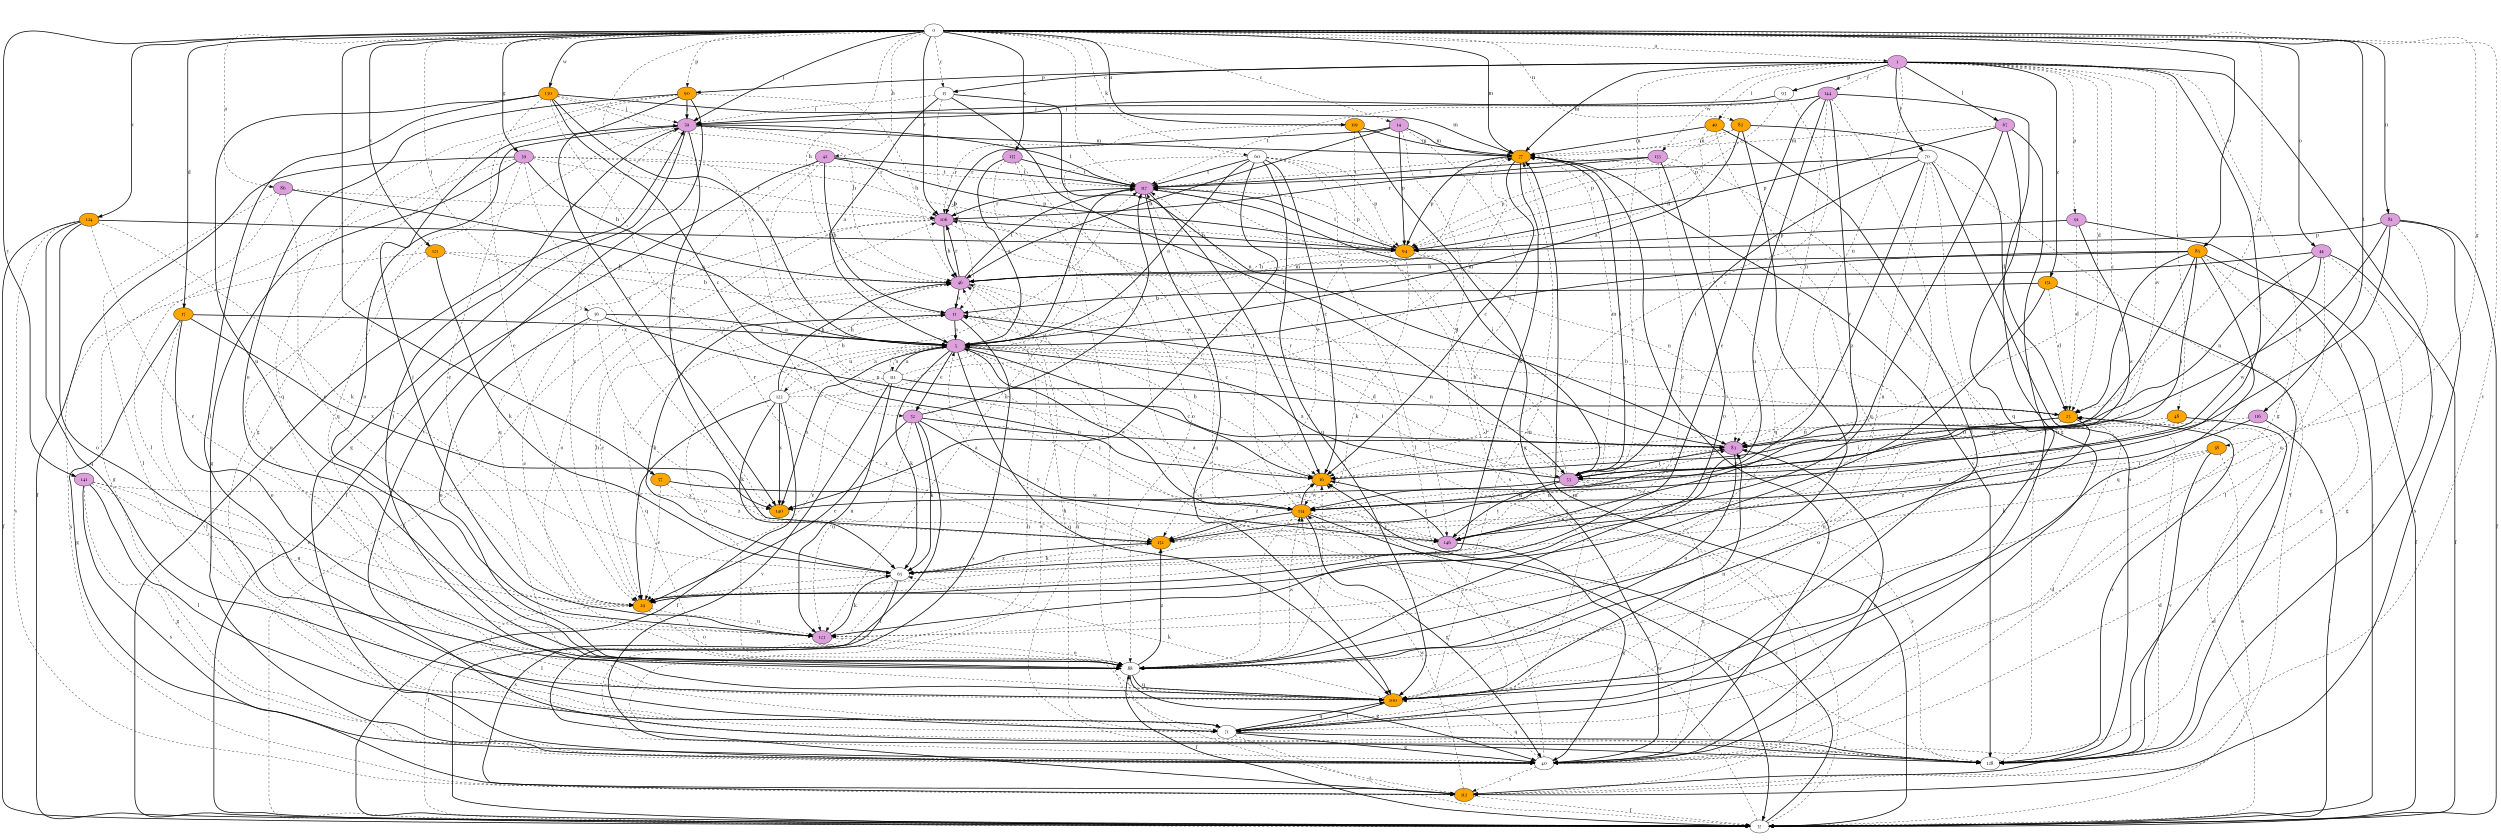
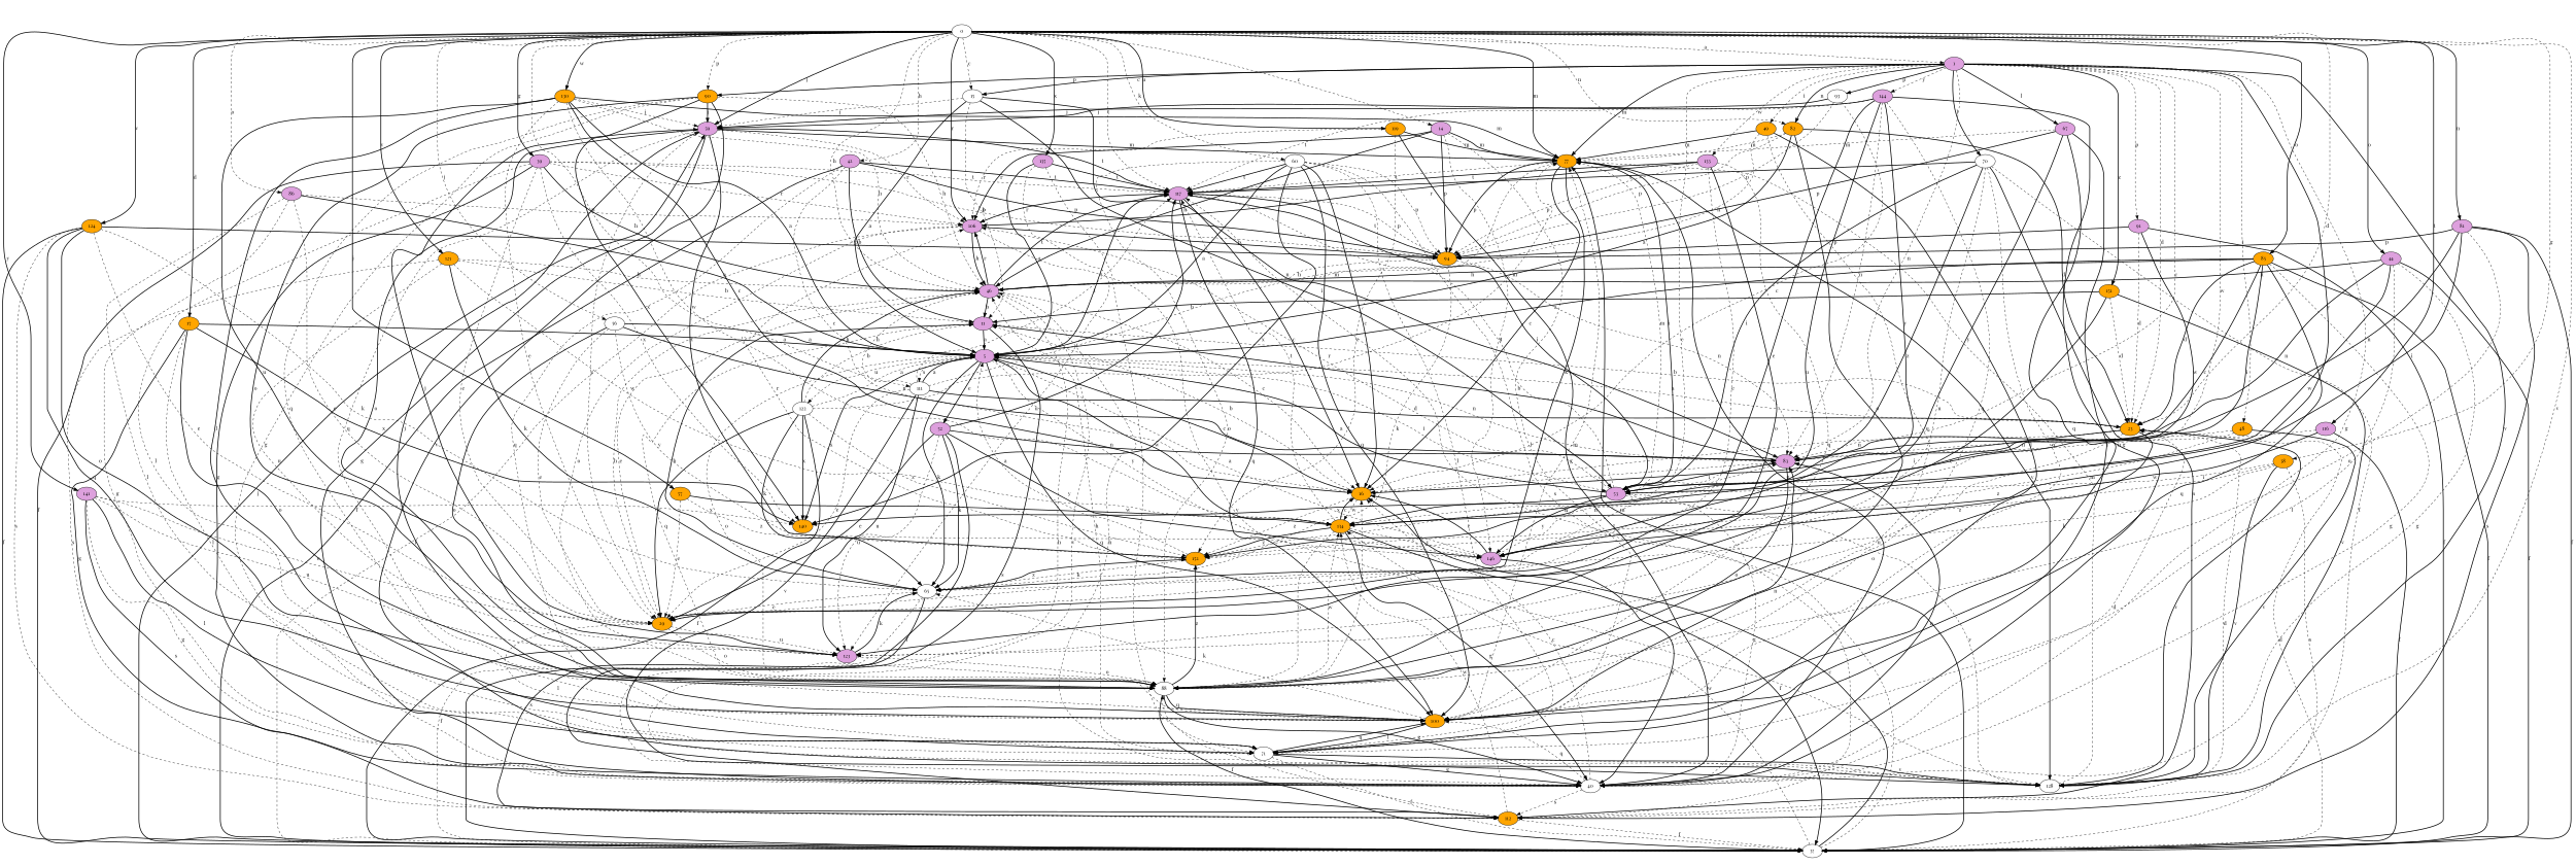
  strict digraph {
    fontname="Playfair Display"
    node [fillcolor=plum fontname="Playfair Display" style=filled]
    edge [fontname="Playfair Display" style=bold]
    0 [fillcolor=white]
    1
    14
    15 [fillcolor=white]
    n5 [fillcolor=orange label=17]
    23 [fillcolor=orange]
    38 [fillcolor=orange]
    39
    42
    46
    56 [fillcolor=white]
    57 [fillcolor=orange]
    59
    60 [fillcolor=white]
    77 [fillcolor=orange]
    81
    82 [fillcolor=orange]
    n18 [label=44]
    85 [fillcolor=orange]
    86
    90 [fillcolor=orange]
    106
    111 [fillcolor=white]
    116
    117
    119 [fillcolor=orange]
    124 [fillcolor=orange]
    125 [fillcolor=orange]
    128 [fillcolor=white]
    130 [fillcolor=orange]
    135
    141
    16 [fillcolor=orange]
    29 [fillcolor=orange]
    40 [fillcolor=white]
    48 [fillcolor=orange]
    49 [fillcolor=orange]
    67
    70 [fillcolor=white]
    83
    91
    93 [fillcolor=white]
    133
    134 [fillcolor=orange]
    144
    146
    151 [fillcolor=orange]
    71 [fillcolor=white]
    94 [fillcolor=orange]
    5
    53
    11
    88 [fillcolor=white]
    140 [fillcolor=orange]
    123
    65 [fillcolor=white]
    112 [fillcolor=orange]
    152 [fillcolor=orange]
    35 [fillcolor=white]
    100 [fillcolor=orange]
    52
    122 [fillcolor=white]
    0 -> 1 [label=a style=dashed]
    0 -> 14 [label=c style=dashed]
    0 -> 15 [label=c style=dashed]
    0 -> n5 [label=d]
    0 -> 23 [label=d style=dashed]
    0 -> 38 [label=g style=dashed]
    0 -> 39 [label=g]
    0 -> 42 [label=h style=dashed]
    0 -> 46 [label=h style=dashed]
    0 -> 56 [label=j style=dashed]
    0 -> 57 [label=j]
    0 -> 59 [label=j]
    0 -> 60 [label=k style=dashed]
    0 -> 77 [label=m]
    0 -> 81 [label=n]
    0 -> 82 [label=n style=dashed]
    0 -> n18 [label=o]
    0 -> 85 [label=o]
    0 -> 86 [label=o style=dashed]
    0 -> 90 [label=p style=dashed]
    0 -> 106 [label=r]
-   0 -> 52 [label=s style=dashed]
+   0 -> 111 [label=s style=dashed]
    0 -> 116 [label=t]
    0 -> 117 [label=t style=dashed]
    0 -> 119 [label=u]
    0 -> 124 [label=v]
    0 -> 125 [label=v]
    0 -> 128 [label=v style=dashed]
    0 -> 130 [label=w]
    0 -> 135 [label=x]
    0 -> 141 [label=y]
    1 -> 15 [label=c]
    1 -> 23 [label=d style=dashed]
    1 -> 77 [label=m]
+   1 -> 82 [label=n]
    1 -> 90 [label=p]
    1 -> 128 [label=v]
    1 -> 16 [label=c style=dashed]
    1 -> 29 [label=e style=dashed]
    1 -> 40 [label=g style=dashed]
    1 -> 48 [label=i style=dashed]
    1 -> 49 [label=i style=dashed]
    1 -> 67 [label=l]
    1 -> 70 [label=l]
    1 -> 83 [label=n style=dashed]
    1 -> 91 [label=p style=dashed]
    1 -> 93 [label=p]
    1 -> 133 [label=w style=dashed]
    1 -> 134 [label=w style=dashed]
    1 -> 144 [label=y style=dashed]
    1 -> 146 [label=y]
    1 -> 151 [label=z]
    14 -> 46 [label=h]
    14 -> 77 [label=m]
    14 -> 106 [label=r]
    14 -> 146 [label=y style=dashed]
    14 -> 71 [label=l style=dashed]
    14 -> 94 [label=p]
    15 -> 59 [label=j style=dashed]
    15 -> 83 [label=n]
    15 -> 5 [label=a]
    15 -> 53 [label=i]
    15 -> 11 [label=b style=dashed]
    n5 -> 40 [label=g]
    n5 -> 71 [label=l style=dashed]
    n5 -> 5 [label=a]
    n5 -> 88 [label=o]
    n5 -> 140 [label=x]
    23 -> 128 [label=v]
    23 -> 83 [label=n style=dashed]
    23 -> 5 [label=a style=dashed]
    23 -> 53 [label=i]
    23 -> 11 [label=b style=dashed]
    23 -> 88 [label=o]
    23 -> 123 [label=u style=dashed]
    38 -> 128 [label=v]
    38 -> 53 [label=i style=dashed]
    38 -> 65 [label=k style=dashed]
    38 -> 112 [label=s style=dashed]
    38 -> 152 [label=z style=dashed]
    39 -> 46 [label=h]
    39 -> 106 [label=r style=dashed]
    39 -> 117 [label=t style=dashed]
    39 -> 29 [label=e style=dashed]
    39 -> 40 [label=g]
    39 -> 71 [label=l style=dashed]
    39 -> 94 [label=p style=dashed]
    39 -> 140 [label=x style=dashed]
    39 -> 35 [label=f]
    42 -> 117 [label=t]
    42 -> 16 [label=c style=dashed]
    42 -> 94 [label=p]
    42 -> 11 [label=b]
    42 -> 35 [label=f]
    42 -> 100 [label=q style=dashed]
    46 -> 106 [label=r]
    46 -> 117 [label=t]
    46 -> 128 [label=v style=dashed]
    46 -> 16 [label=c style=dashed]
    46 -> 29 [label=e style=dashed]
    46 -> 11 [label=b]
    56 -> 29 [label=e style=dashed]
    56 -> 83 [label=n]
    56 -> 146 [label=y style=dashed]
    56 -> 5 [label=a]
    56 -> 88 [label=o]
    57 -> 29 [label=e style=dashed]
    57 -> 134 [label=w]
    57 -> 152 [label=z style=dashed]
    59 -> 77 [label=m]
    59 -> 106 [label=r style=dashed]
    59 -> 117 [label=t]
    59 -> 29 [label=e style=dashed]
    59 -> 40 [label=g]
    59 -> 88 [label=o]
    59 -> 152 [label=z]
    59 -> 100 [label=q style=dashed]
    60 -> 117 [label=t]
    60 -> 16 [label=c]
    60 -> 71 [label=l style=dashed]
    60 -> 94 [label=p style=dashed]
    60 -> 5 [label=a]
    60 -> 88 [label=o style=dashed]
    60 -> 140 [label=x]
    60 -> 112 [label=s style=dashed]
    60 -> 100 [label=q]
    77 -> 117 [label=t style=dashed]
    77 -> 128 [label=v]
    77 -> 16 [label=c]
    77 -> 40 [label=g]
    77 -> 94 [label=p]
    77 -> 53 [label=i]
    77 -> 65 [label=k]
    81 -> 83 [label=n]
    81 -> 94 [label=p]
    81 -> 53 [label=i]
    81 -> 88 [label=o style=dashed]
    81 -> 112 [label=s]
    81 -> 35 [label=f]
    82 -> 23 [label=d]
    82 -> 77 [label=m style=dashed]
    82 -> 94 [label=p style=dashed]
    82 -> 5 [label=a]
    82 -> 88 [label=o]
    n18 -> 46 [label=h]
    n18 -> 40 [label=g style=dashed]
    n18 -> 83 [label=n]
    n18 -> 134 [label=w]
    n18 -> 71 [label=l style=dashed]
    n18 -> 35 [label=f]
    85 -> 23 [label=d]
    85 -> 46 [label=h]
    85 -> 16 [label=c]
    85 -> 40 [label=g style=dashed]
    85 -> 5 [label=a]
    85 -> 53 [label=i]
    85 -> 35 [label=f]
    85 -> 100 [label=q]
    86 -> 106 [label=r style=dashed]
    86 -> 29 [label=e style=dashed]
    86 -> 40 [label=g style=dashed]
    86 -> 71 [label=l style=dashed]
    86 -> 5 [label=a]
    90 -> 46 [label=h style=dashed]
    90 -> 59 [label=j]
    90 -> 128 [label=v]
    90 -> 40 [label=g style=dashed]
    90 -> 88 [label=o]
    90 -> 140 [label=x]
    90 -> 100 [label=q style=dashed]
    106 -> 46 [label=h]
    106 -> 128 [label=v style=dashed]
    106 -> 94 [label=p]
    106 -> 88 [label=o style=dashed]
    106 -> 35 [label=f style=dashed]
    111 -> 23 [label=d]
    111 -> 46 [label=h style=dashed]
    111 -> 77 [label=m style=dashed]
    111 -> 117 [label=t style=dashed]
    111 -> 128 [label=v]
    111 -> 29 [label=e style=dashed]
    111 -> 5 [label=a]
    111 -> 123 [label=u]
    116 -> 83 [label=n style=dashed]
    116 -> 134 [label=w]
    116 -> 35 [label=f]
    117 -> 106 [label=r]
    117 -> 16 [label=c]
    117 -> 94 [label=p style=dashed]
    117 -> 53 [label=i]
    117 -> 100 [label=q]
    119 -> 77 [label=m]
    119 -> 106 [label=r style=dashed]
    119 -> 40 [label=g]
    119 -> 152 [label=z style=dashed]
    124 -> 29 [label=e style=dashed]
    124 -> 94 [label=p]
    124 -> 88 [label=o]
    124 -> 65 [label=k style=dashed]
    124 -> 112 [label=s style=dashed]
    124 -> 35 [label=f]
    124 -> 100 [label=q]
    125 -> 46 [label=h style=dashed]
    125 -> 11 [label=b style=dashed]
    125 -> 123 [label=u style=dashed]
    125 -> 65 [label=k]
    125 -> 112 [label=s style=dashed]
    128 -> 46 [label=h style=dashed]
    128 -> 77 [label=m style=dashed]
    130 -> 46 [label=h style=dashed]
    130 -> 59 [label=j style=dashed]
    130 -> 77 [label=m]
    130 -> 16 [label=c]
    130 -> 29 [label=e style=dashed]
    130 -> 134 [label=w style=dashed]
    130 -> 71 [label=l]
    130 -> 5 [label=a]
    130 -> 123 [label=u]
    135 -> 117 [label=t]
-   135 -> 134 [label=w style=dashed]
+   125 -> 134 [label=w style=dashed]
    135 -> 71 [label=l style=dashed]
    135 -> 5 [label=a]
    135 -> 123 [label=u style=dashed]
    141 -> 29 [label=e style=dashed]
    141 -> 40 [label=g style=dashed]
    141 -> 71 [label=l]
    141 -> 140 [label=x style=dashed]
    141 -> 123 [label=u style=dashed]
    141 -> 112 [label=s]
    16 -> 134 [label=w style=dashed]
    16 -> 11 [label=b style=dashed]
    16 -> 152 [label=z style=dashed]
    29 -> 46 [label=h style=dashed]
    29 -> 71 [label=l style=dashed]
    29 -> 88 [label=o style=dashed]
    29 -> 123 [label=u style=dashed]
    40 -> 23 [label=d style=dashed]
    40 -> 46 [label=h style=dashed]
    40 -> 16 [label=c style=dashed]
    40 -> 83 [label=n]
    40 -> 112 [label=s style=dashed]
    40 -> 100 [label=q style=dashed]
    48 -> 128 [label=v]
    48 -> 83 [label=n style=dashed]
    48 -> 152 [label=z style=dashed]
    49 -> 46 [label=h style=dashed]
    49 -> 77 [label=m]
    49 -> 71 [label=l]
    49 -> 100 [label=q style=dashed]
    67 -> 77 [label=m style=dashed]
    67 -> 146 [label=y]
    67 -> 71 [label=l]
    67 -> 94 [label=p]
    67 -> 100 [label=q]
    70 -> 117 [label=t]
    70 -> 53 [label=i]
    70 -> 123 [label=u style=dashed]
    70 -> 112 [label=s]
    70 -> 152 [label=z]
    70 -> 35 [label=f style=dashed]
    70 -> 100 [label=q style=dashed]
    83 -> 16 [label=c style=dashed]
    83 -> 53 [label=i]
    83 -> 11 [label=b]
    83 -> 88 [label=o]
    91 -> 23 [label=d style=dashed]
    91 -> 134 [label=w]
    91 -> 94 [label=p]
    91 -> 35 [label=f]
    93 -> 59 [label=j]
    93 -> 16 [label=c style=dashed]
    93 -> 94 [label=p style=dashed]
    133 -> 106 [label=r]
    133 -> 117 [label=t]
    133 -> 29 [label=e style=dashed]
    133 -> 94 [label=p style=dashed]
    133 -> 88 [label=o]
    133 -> 100 [label=q style=dashed]
    134 -> 117 [label=t style=dashed]
    134 -> 16 [label=c]
    134 -> 40 [label=g]
    134 -> 146 [label=y style=dashed]
    134 -> 88 [label=o style=dashed]
    134 -> 152 [label=z]
    134 -> 35 [label=f]
    144 -> 59 [label=j]
    144 -> 117 [label=t style=dashed]
    144 -> 29 [label=e]
    144 -> 40 [label=g]
    144 -> 83 [label=n style=dashed]
    144 -> 146 [label=y]
    144 -> 123 [label=u]
    144 -> 100 [label=q style=dashed]
    146 -> 16 [label=c]
    146 -> 40 [label=g]
    146 -> 83 [label=n style=dashed]
    146 -> 5 [label=a style=dashed]
    151 -> 23 [label=d style=dashed]
    151 -> 128 [label=v]
    151 -> 29 [label=e]
    151 -> 11 [label=b]
    71 -> 46 [label=h style=dashed]
    71 -> 128 [label=v]
    71 -> 40 [label=g]
    71 -> 35 [label=f style=dashed]
    71 -> 100 [label=q]
    94 -> 46 [label=h style=dashed]
    94 -> 117 [label=t]
    94 -> 83 [label=n style=dashed]
    94 -> 65 [label=k style=dashed]
    5 -> 111 [label=s style=dashed]
    5 -> 117 [label=t]
    5 -> 16 [label=c]
    5 -> 83 [label=n style=dashed]
    5 -> 134 [label=w]
    5 -> 146 [label=y style=dashed]
    5 -> 53 [label=i style=dashed]
    5 -> 88 [label=o style=dashed]
    5 -> 140 [label=x]
    5 -> 65 [label=k]
    5 -> 100 [label=q]
    5 -> 52 [label=e]
    5 -> 122 [label=u style=dashed]
    53 -> 77 [label=m style=dashed]
    53 -> 106 [label=r style=dashed]
    53 -> 117 [label=t style=dashed]
    53 -> 128 [label=v style=dashed]
    53 -> 40 [label=g style=dashed]
    53 -> 146 [label=y]
    53 -> 5 [label=a]
    53 -> 140 [label=x]
    11 -> 5 [label=a]
    11 -> 112 [label=s]
    11 -> 100 [label=q style=dashed]
    88 -> 16 [label=c style=dashed]
    88 -> 40 [label=g]
    88 -> 134 [label=w style=dashed]
    88 -> 152 [label=z]
    88 -> 35 [label=f]
    88 -> 100 [label=q]
    123 -> 59 [label=j]
    123 -> 88 [label=o style=dashed]
    123 -> 65 [label=k]
    65 -> 29 [label=e style=dashed]
    65 -> 11 [label=b]
    65 -> 112 [label=s]
    65 -> 152 [label=z]
    65 -> 35 [label=f style=dashed]
    112 -> 23 [label=d style=dashed]
    112 -> 134 [label=w style=dashed]
    112 -> 88 [label=o style=dashed]
    112 -> 35 [label=f style=dashed]
    152 -> 106 [label=r style=dashed]
    152 -> 83 [label=n style=dashed]
    152 -> 5 [label=a style=dashed]
    152 -> 65 [label=k style=dashed]
    35 -> 23 [label=d style=dashed]
    35 -> 59 [label=j]
    35 -> 77 [label=m]
    35 -> 117 [label=t style=dashed]
    35 -> 16 [label=c]
    35 -> 134 [label=w style=dashed]
    100 -> 59 [label=j]
    100 -> 77 [label=m style=dashed]
    100 -> 83 [label=n]
    100 -> 71 [label=l]
    100 -> 65 [label=k style=dashed]
    52 -> 117 [label=t]
    52 -> 29 [label=e]
    52 -> 83 [label=n]
    52 -> 146 [label=y]
    52 -> 123 [label=u style=dashed]
    52 -> 65 [label=k]
    52 -> 35 [label=f]
    122 -> 46 [label=h]
    122 -> 77 [label=m style=dashed]
    122 -> 29 [label=e]
    122 -> 5 [label=a style=dashed]
    122 -> 11 [label=b style=dashed]
    122 -> 140 [label=x]
    122 -> 65 [label=k]
    122 -> 152 [label=z style=dashed]
    122 -> 35 [label=f]
  }
